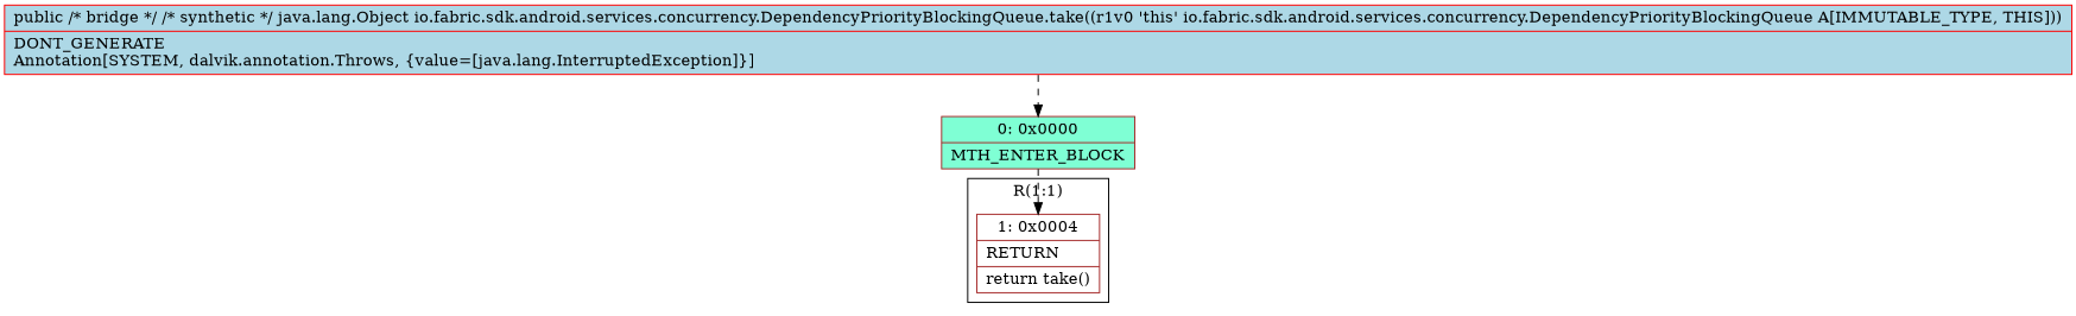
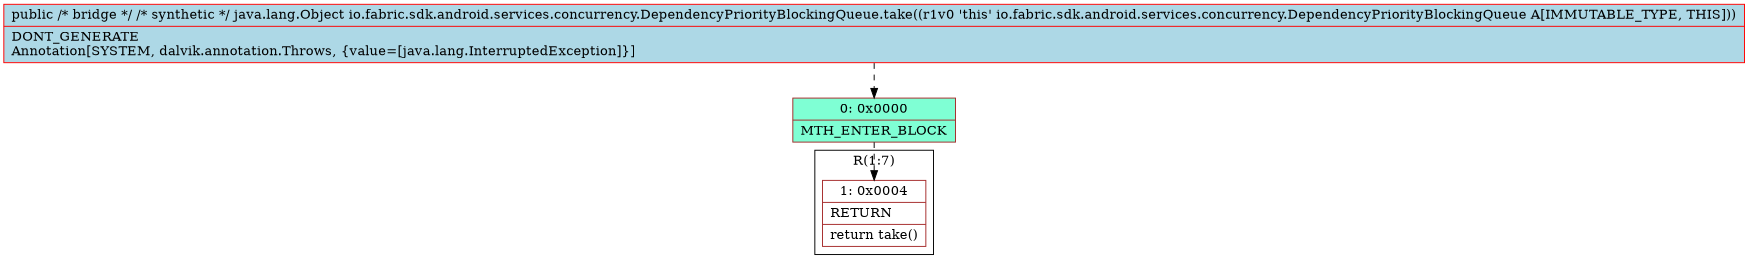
  digraph {
    node [color=brown shape=record style=filled]
    edge [style=dashed]
    n1 [label="{1\:\ 0x0004|RETURN\l|return take()\l}" fillcolor=white]
    n2 [label="{0\:\ 0x0000|MTH_ENTER_BLOCK\l}" fillcolor=aquamarine]
    n3 [label="{public \/* bridge *\/ \/* synthetic *\/ java.lang.Object io.fabric.sdk.android.services.concurrency.DependencyPriorityBlockingQueue.take((r1v0 'this' io.fabric.sdk.android.services.concurrency.DependencyPriorityBlockingQueue A[IMMUTABLE_TYPE, THIS]))  | DONT_GENERATE\lAnnotation[SYSTEM, dalvik.annotation.Throws, \{value=[java.lang.InterruptedException]\}]\l}" fillcolor=lightblue color=red]
    subgraph cluster_1 {
-     label="R(1:1)"
+     label="R(1:7)"
      n1
    }
    n2 -> n1
    n3 -> n2
  }
